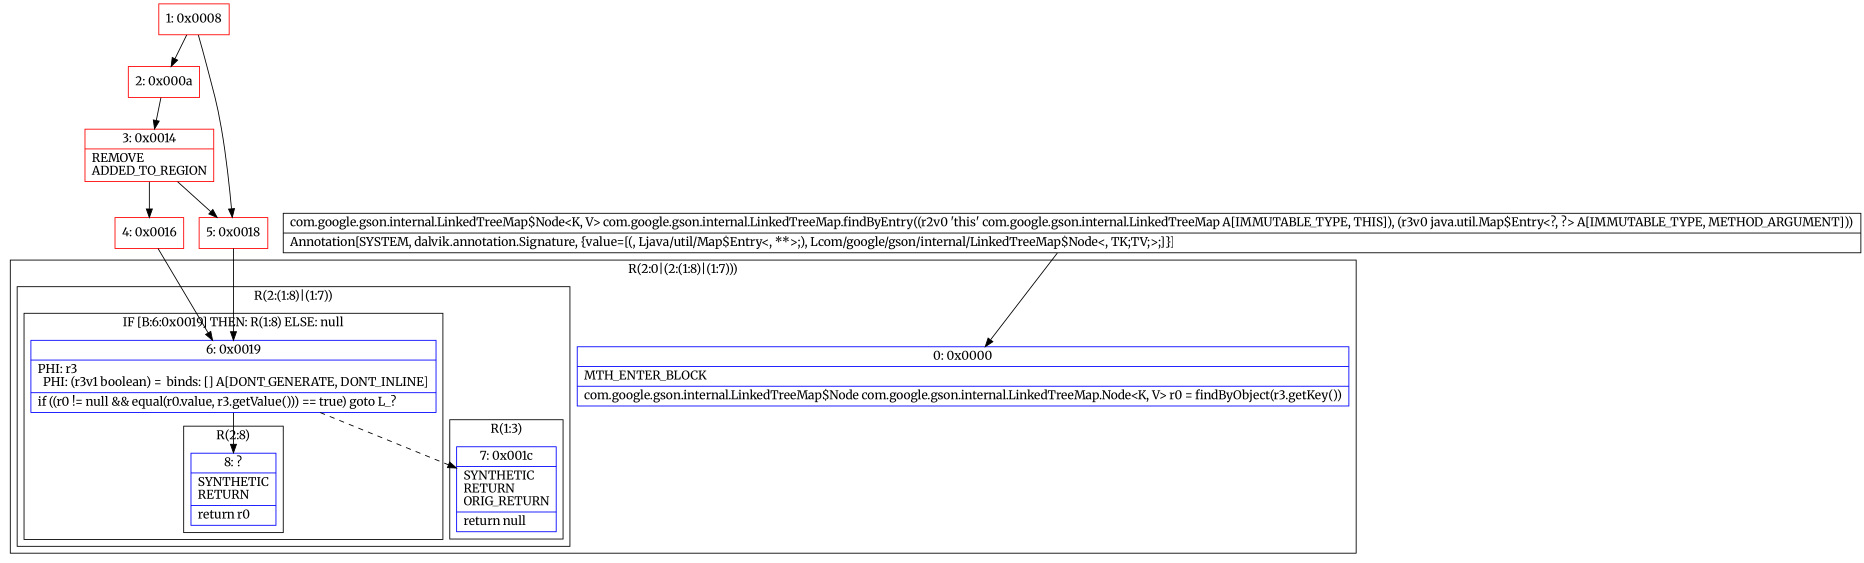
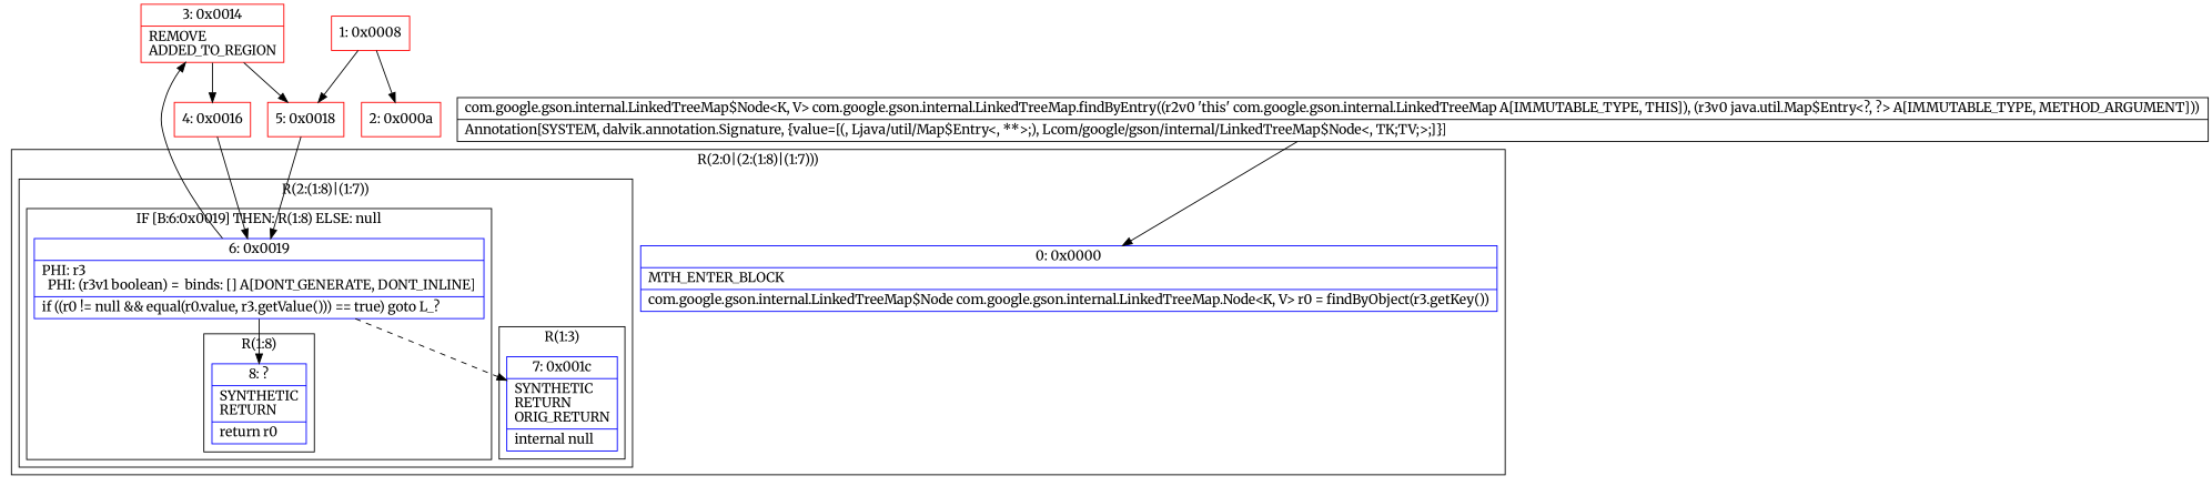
  digraph {
    fontname=Merriweather
    node [color=red fontname=Merriweather shape=record]
    edge [fontname=Merriweather]
    n1 [color=blue label="{8\:\ ?|SYNTHETIC\lRETURN\l|return r0\l}"]
    n2 [color=blue label="{6\:\ 0x0019|PHI: r3 \l  PHI: (r3v1 boolean) =  binds: [] A[DONT_GENERATE, DONT_INLINE]\l|if ((r0 != null && equal(r0.value, r3.getValue())) == true) goto L_?\l}"]
-   n3 [color=blue label="{7\:\ 0x001c|SYNTHETIC\lRETURN\lORIG_RETURN\l|return null\l}"]
+   n3 [color=blue label="{7\:\ 0x001c|SYNTHETIC\lRETURN\lORIG_RETURN\l|internal null\l}"]
    n4 [color=blue label="{0\:\ 0x0000|MTH_ENTER_BLOCK\l|com.google.gson.internal.LinkedTreeMap$Node com.google.gson.internal.LinkedTreeMap.Node\<K, V\> r0 = findByObject(r3.getKey())\l}"]
    n5 [label="{1\:\ 0x0008}"]
    n6 [label="{2\:\ 0x000a}"]
    n7 [label="{5\:\ 0x0018}"]
    n8 [label="{3\:\ 0x0014|REMOVE\lADDED_TO_REGION\l}"]
    n9 [label="{4\:\ 0x0016}"]
    n10 [label="{com.google.gson.internal.LinkedTreeMap$Node\<K, V\> com.google.gson.internal.LinkedTreeMap.findByEntry((r2v0 'this' com.google.gson.internal.LinkedTreeMap A[IMMUTABLE_TYPE, THIS]), (r3v0 java.util.Map$Entry\<?, ?\> A[IMMUTABLE_TYPE, METHOD_ARGUMENT]))  | Annotation[SYSTEM, dalvik.annotation.Signature, \{value=[(, Ljava\/util\/Map$Entry\<, **\>;), Lcom\/google\/gson\/internal\/LinkedTreeMap$Node\<, TK;TV;\>;]\}]\l}" color=""]
    subgraph cluster_1 {
      label="R(2:0|(2:(1:8)|(1:7)))"
      n4
      subgraph cluster_2 {
        label="R(2:(1:8)|(1:7))"
        subgraph cluster_3 {
          label="IF [B:6:0x0019] THEN: R(1:8) ELSE: null"
          n2
          subgraph cluster_4 {
-           label="R(2:8)"
+           label="R(1:8)"
            n1
          }
        }
        subgraph cluster_5 {
          label="R(1:3)"
          n3
        }
      }
    }
    n2 -> n1
    n2 -> n3 [style=dashed]
    n5 -> n6
    n5 -> n7
-   n6 -> n8
+   n2 -> n8
    n7 -> n2
    n8 -> n7
    n8 -> n9
    n9 -> n2
    n10 -> n4
  }
